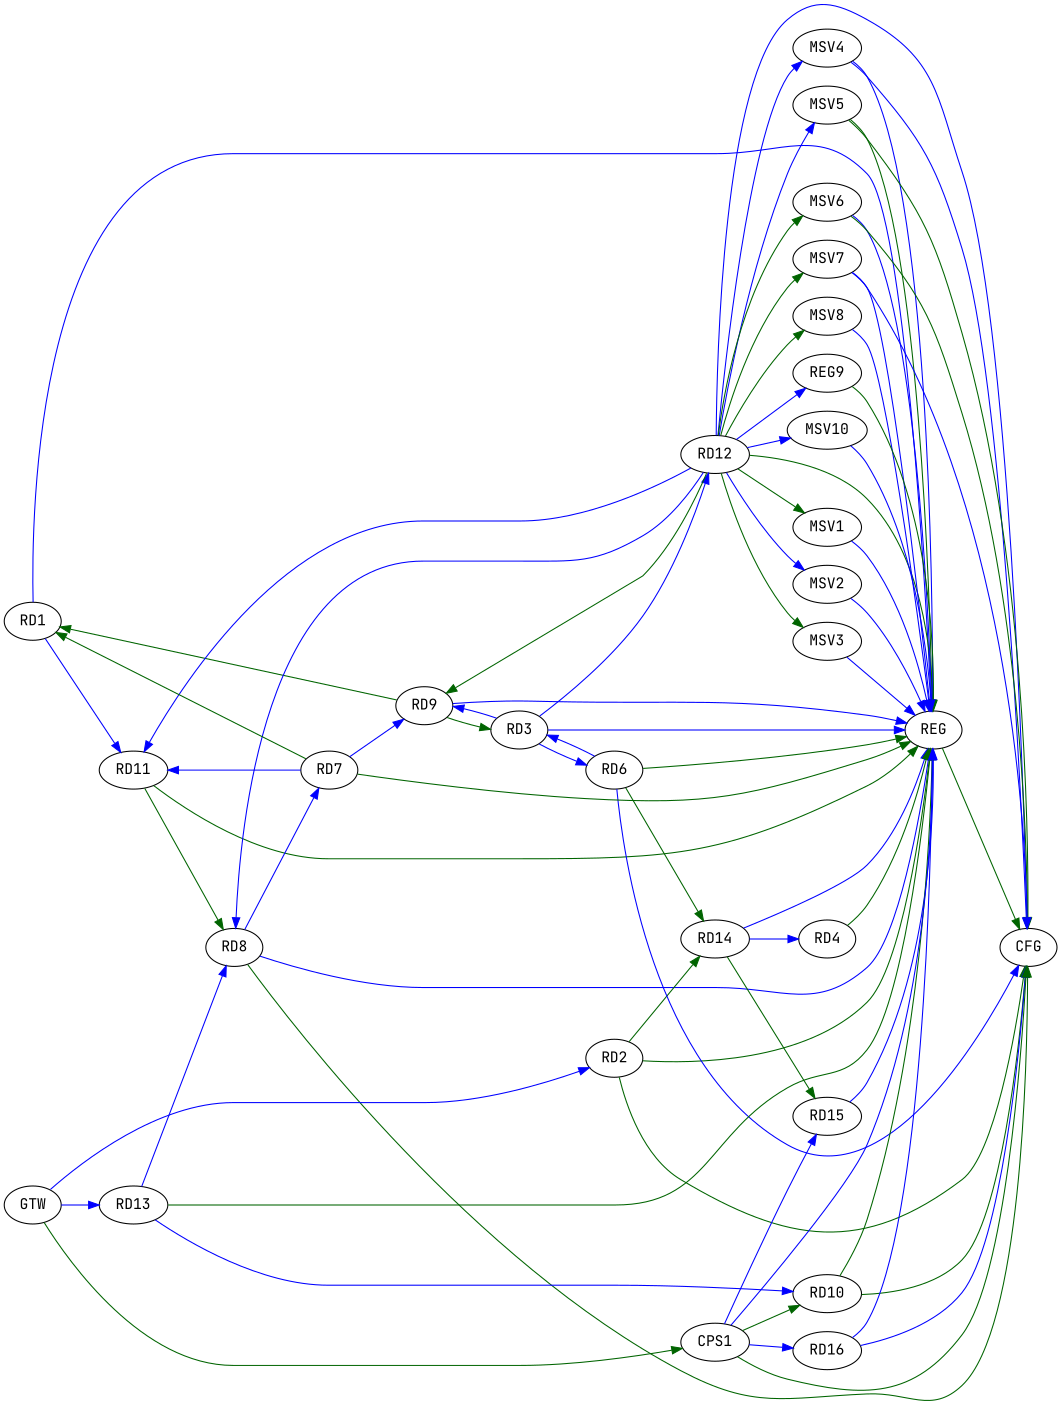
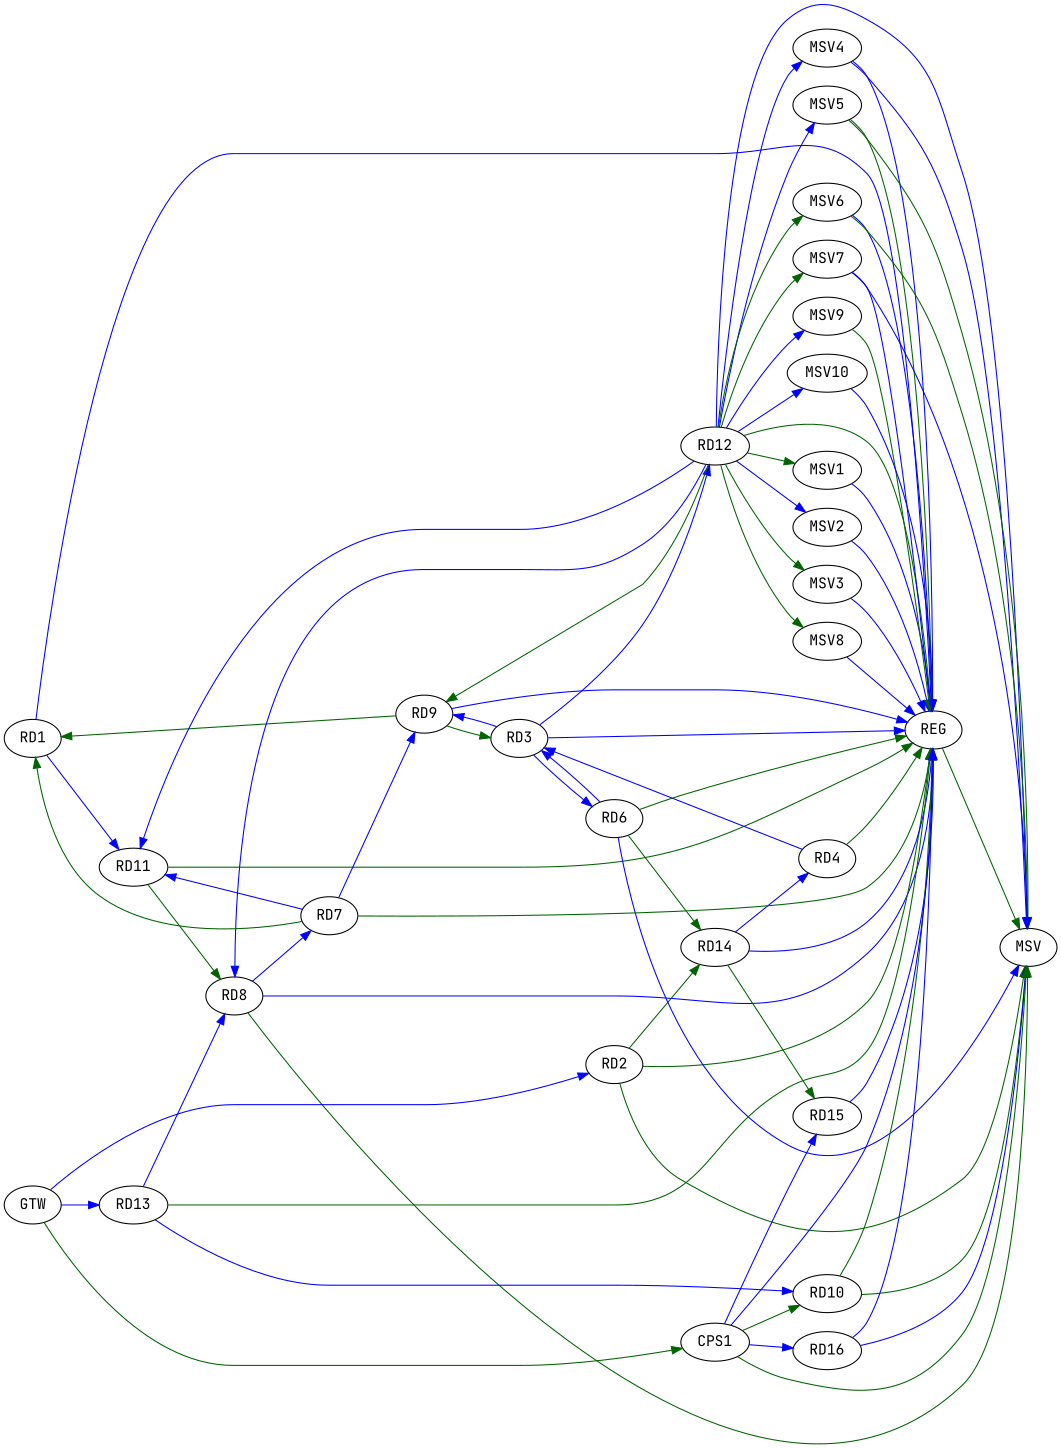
  strict digraph {
    fontname="JetBrains Mono"
    rankdir=LR
    node [fontname="JetBrains Mono"]
    edge [color=blue fontname="JetBrains Mono"]
    n1 [label=RD1]
    n2 [label=RD11]
    n3 [label=REG]
    n4 [label=RD8]
-   n5 [label=CFG]
+   n5 [label=MSV]
    n6 [label=RD2]
    n7 [label=RD14]
    n8 [label=RD4]
    n9 [label=RD15]
    n10 [label=RD3]
    n11 [label=RD6]
    n12 [label=RD9]
    n13 [label=RD12]
    n14 [label=MSV1]
    n15 [label=MSV2]
    n16 [label=MSV3]
    n17 [label=MSV4]
    n18 [label=MSV5]
    n19 [label=MSV6]
    n20 [label=MSV7]
    n21 [label=MSV8]
-   n22 [label=REG9]
+   n22 [label=MSV9]
    n23 [label=MSV10]
    n24 [label=RD7]
    n25 [label=RD10]
    n26 [label=RD13]
    n27 [label=RD16]
    n28 [label=CPS1]
    n29 [label=GTW]
    n1 -> n2
    n1 -> n3
    n2 -> n3 [color=darkgreen]
    n2 -> n4 [color=darkgreen]
    n3 -> n5 [color=darkgreen]
    n4 -> n3
    n4 -> n5 [color=darkgreen]
    n4 -> n24
    n6 -> n3 [color=darkgreen]
    n6 -> n5 [color=darkgreen]
    n6 -> n7 [color=darkgreen]
    n7 -> n3
    n7 -> n8
    n7 -> n9 [color=darkgreen]
    n8 -> n3 [color=darkgreen]
+   n8 -> n10
    n9 -> n3
    n10 -> n3
    n10 -> n11
    n10 -> n12
    n10 -> n13
    n11 -> n3 [color=darkgreen]
    n11 -> n5
    n11 -> n7 [color=darkgreen]
    n11 -> n10
    n12 -> n1 [color=darkgreen]
    n12 -> n3
    n12 -> n10 [color=darkgreen]
    n13 -> n2
    n13 -> n3 [color=darkgreen]
    n13 -> n4
    n13 -> n5
    n13 -> n12 [color=darkgreen]
    n13 -> n14 [color=darkgreen]
    n13 -> n15
    n13 -> n16 [color=darkgreen]
    n13 -> n17
    n13 -> n18
    n13 -> n19 [color=darkgreen]
    n13 -> n20 [color=darkgreen]
    n13 -> n21 [color=darkgreen]
    n13 -> n22
    n13 -> n23
    n14 -> n3
    n15 -> n3
    n16 -> n3
    n17 -> n3
    n17 -> n5
    n18 -> n3 [color=darkgreen]
    n18 -> n5 [color=darkgreen]
    n19 -> n3
    n19 -> n5 [color=darkgreen]
    n20 -> n3
    n20 -> n5
    n21 -> n3
    n22 -> n3 [color=darkgreen]
    n23 -> n3
    n24 -> n1 [color=darkgreen]
    n24 -> n2
    n24 -> n3 [color=darkgreen]
    n24 -> n12
    n25 -> n3 [color=darkgreen]
    n25 -> n5 [color=darkgreen]
    n26 -> n3 [color=darkgreen]
    n26 -> n4
    n26 -> n25
    n27 -> n3
    n27 -> n5
    n28 -> n3
    n28 -> n5 [color=darkgreen]
    n28 -> n9
    n28 -> n25 [color=darkgreen]
    n28 -> n27
    n29 -> n6
    n29 -> n26
    n29 -> n28 [color=darkgreen]
  }
